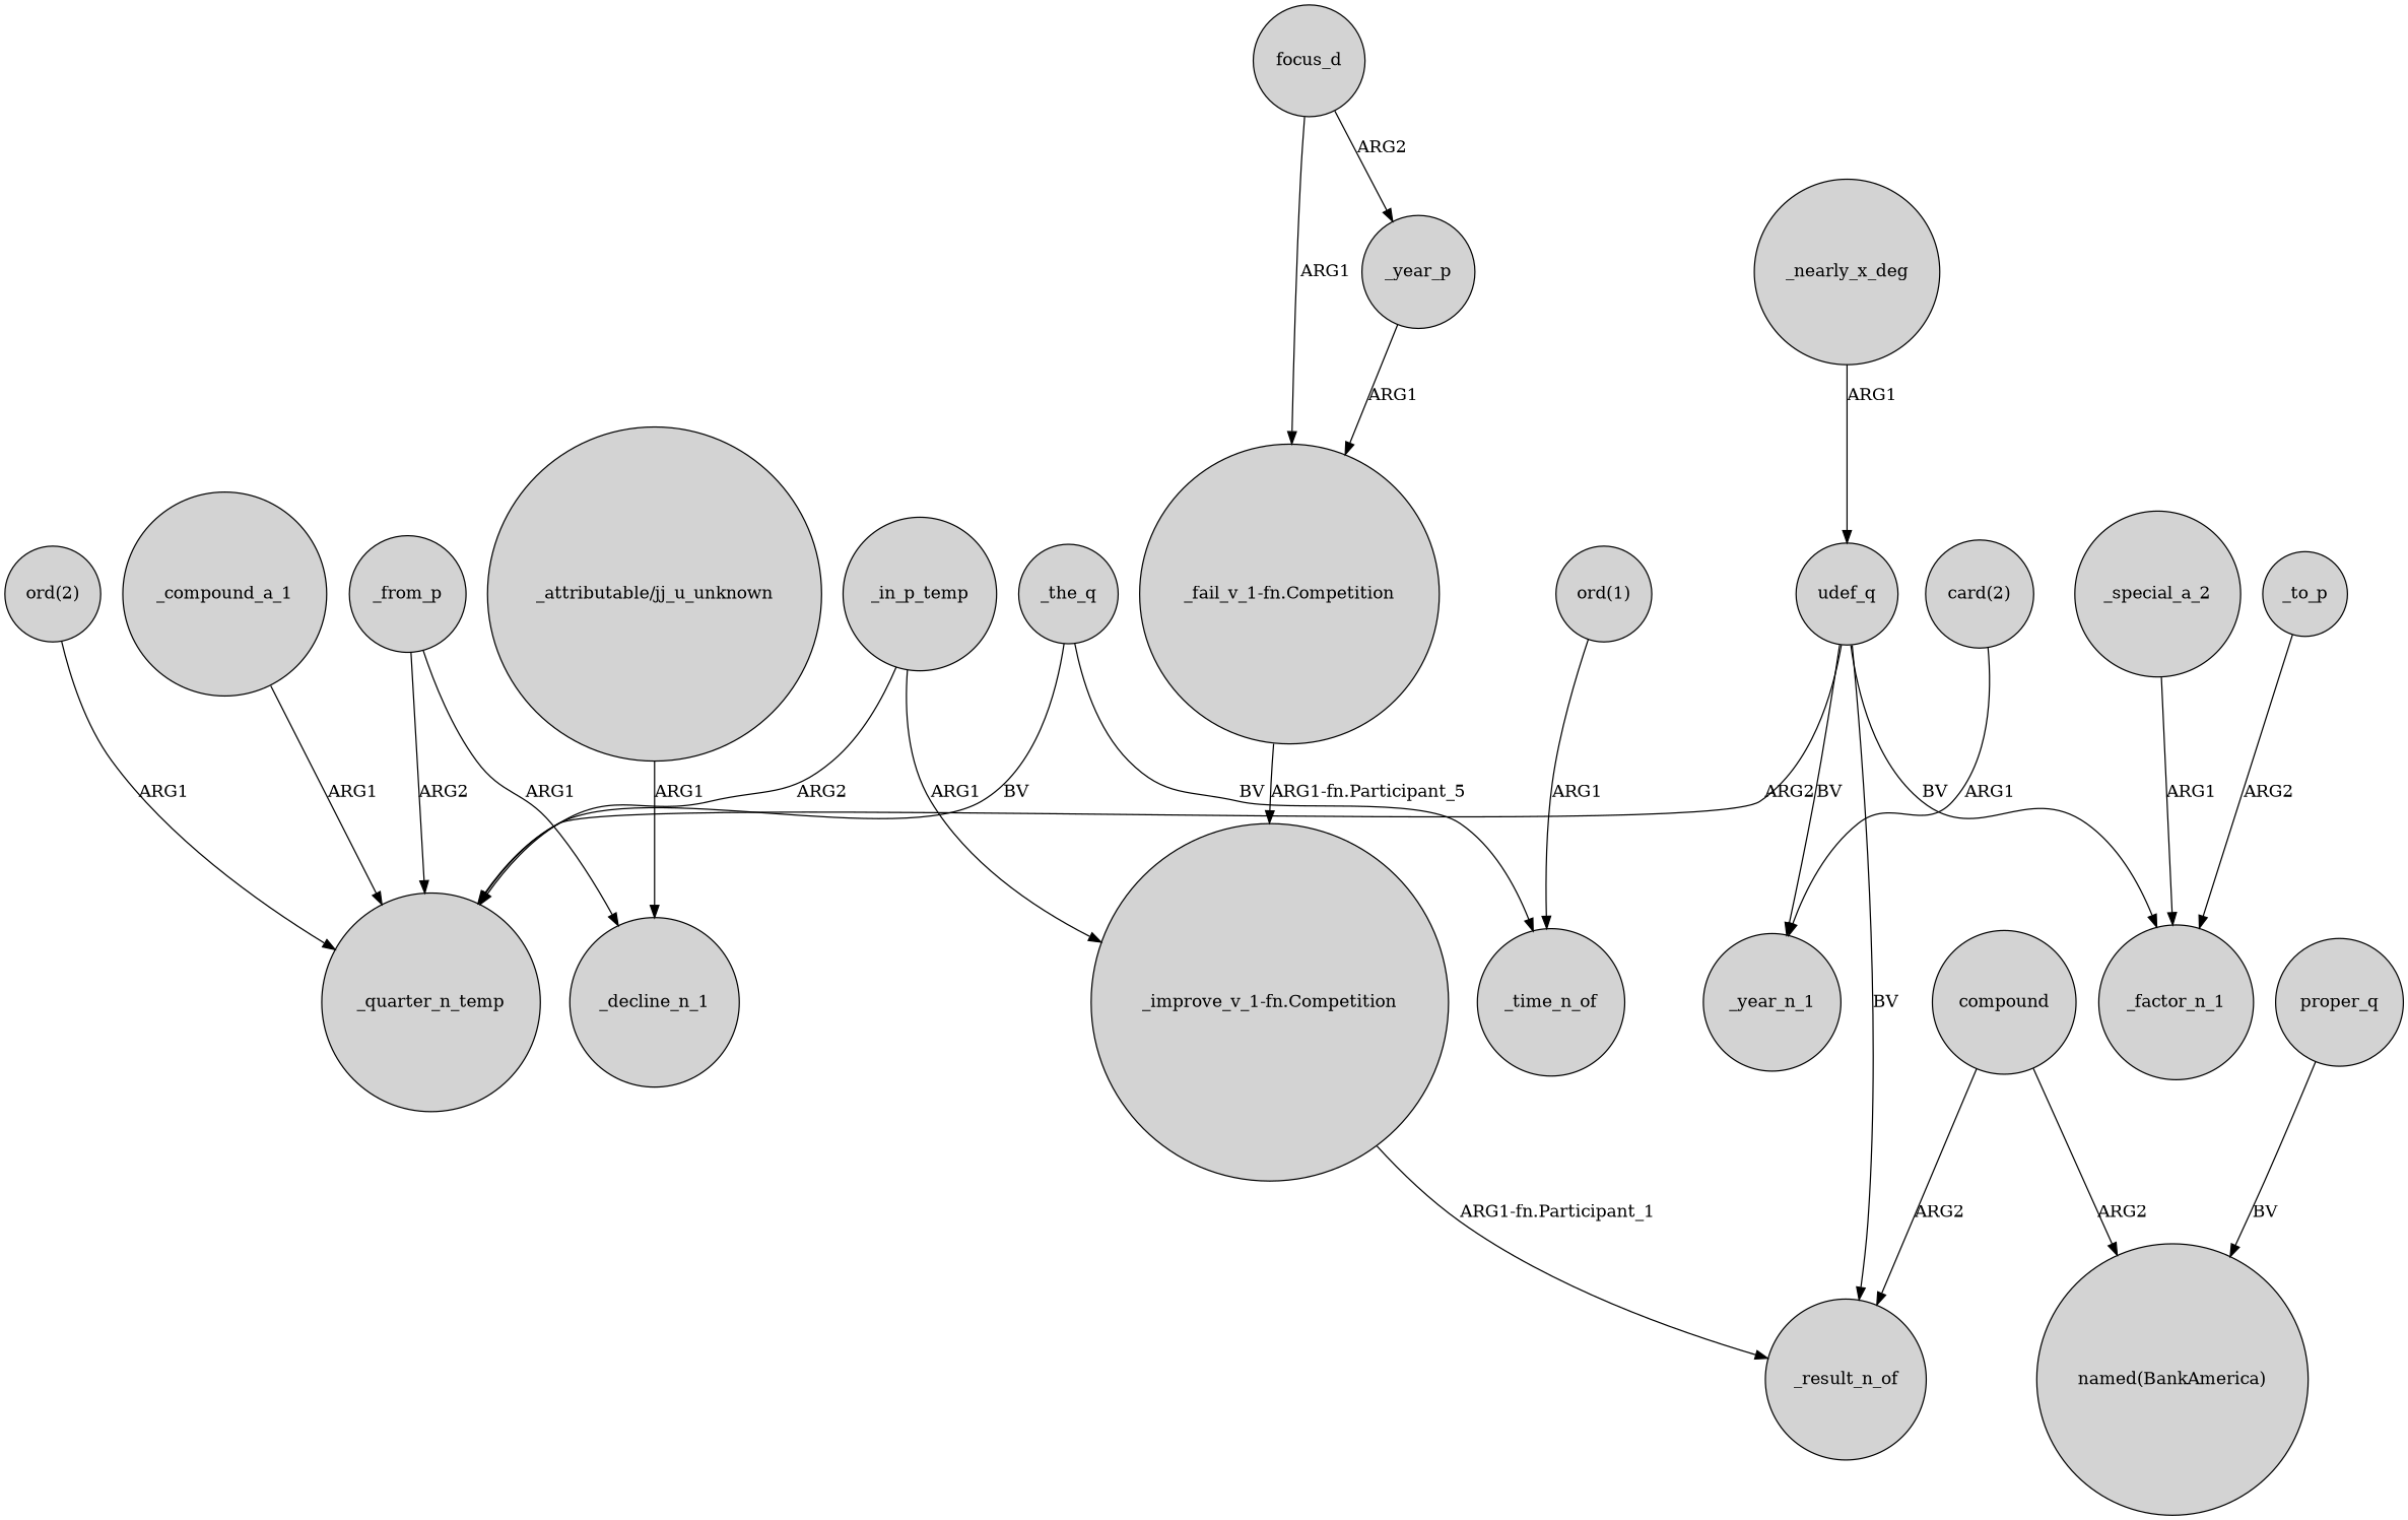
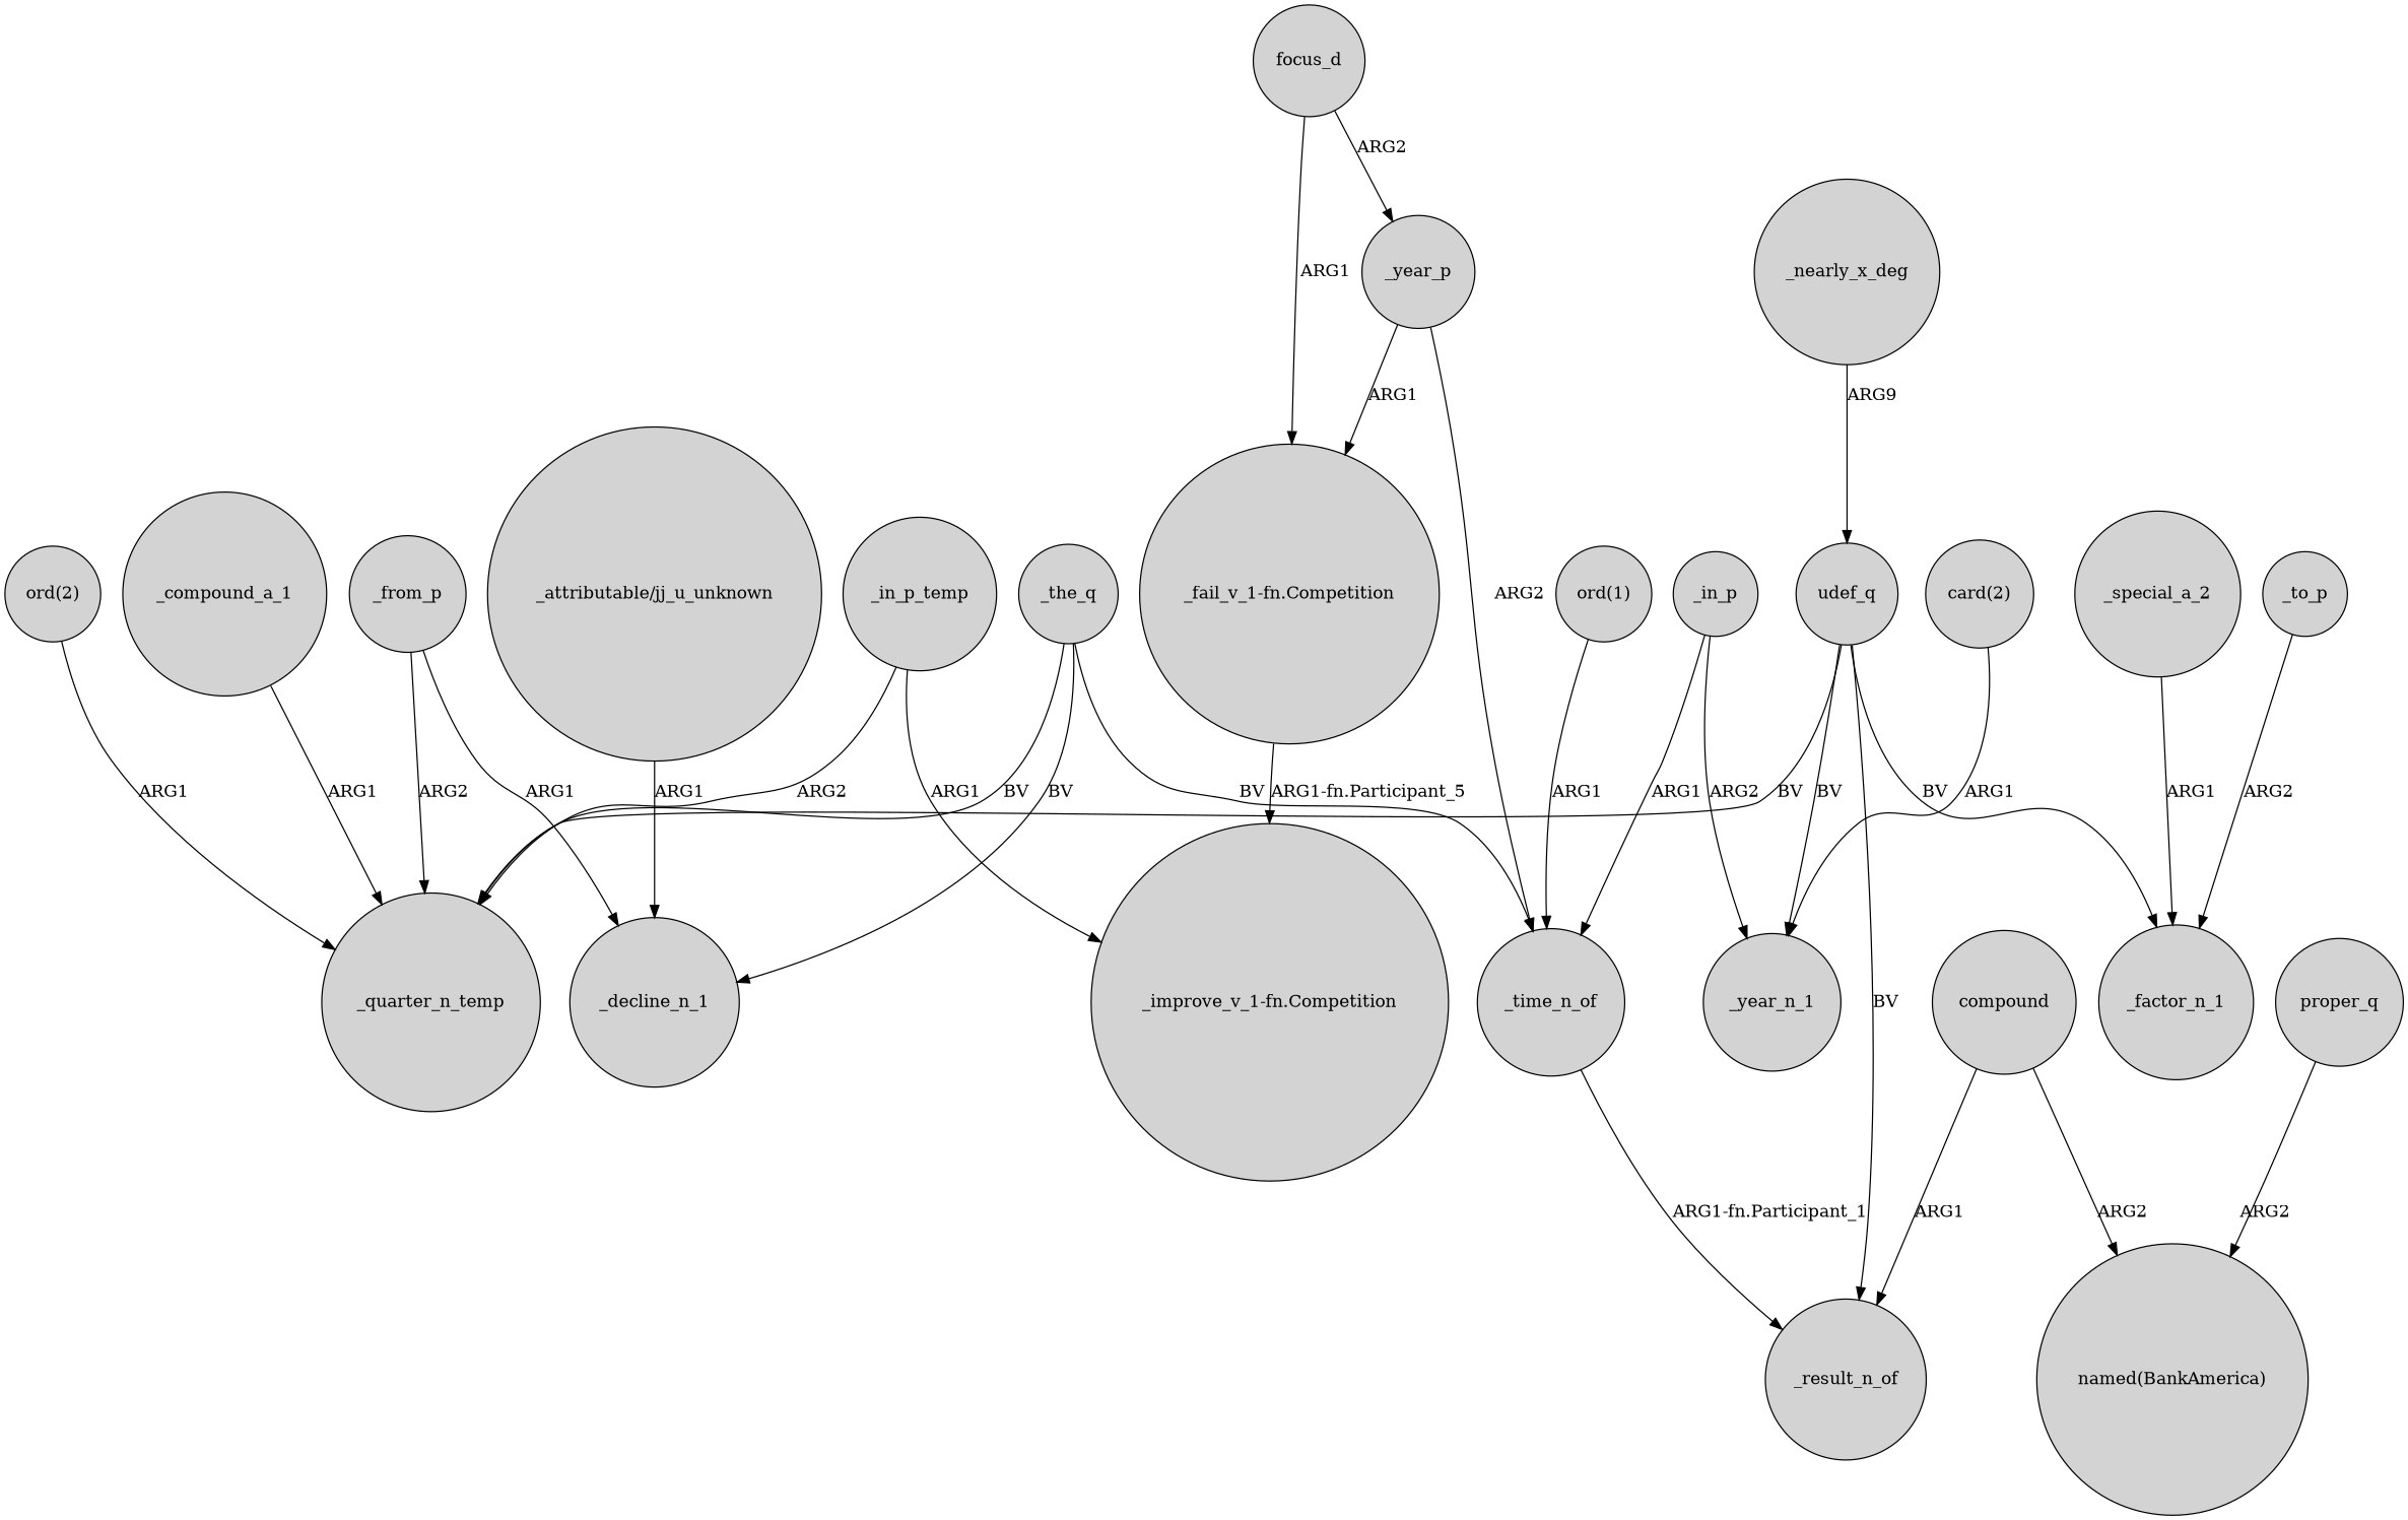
  digraph {
    node [shape=circle style=filled]
    _from_p
    _quarter_n_temp
    _decline_n_1
    _in_p_temp
    "_improve_v_1-fn.Competition"
    _result_n_of
    "_fail_v_1-fn.Competition"
+   _in_p
    _year_n_1
    _time_n_of
    n11 [label=_compound_a_1]
    n12 [label=_year_p]
    n13 [label=_special_a_2]
    _factor_n_1
    _the_q
    focus_d
    proper_q
    "named(BankAmerica)"
    "ord(1)"
    udef_q
    "_attributable/jj_u_unknown"
    _to_p
    "ord(2)"
    "card(2)"
    _nearly_x_deg
    compound
    _from_p -> _quarter_n_temp [label=ARG2]
    _from_p -> _decline_n_1 [label=ARG1]
    _in_p_temp -> _quarter_n_temp [label=ARG2]
    _in_p_temp -> "_improve_v_1-fn.Competition" [label=ARG1]
-   "_improve_v_1-fn.Competition" -> _result_n_of [label="ARG1-fn.Participant_1"]
+   _time_n_of -> _result_n_of [label="ARG1-fn.Participant_1"]
    "_fail_v_1-fn.Competition" -> "_improve_v_1-fn.Competition" [label="ARG1-fn.Participant_5"]
+   _in_p -> _year_n_1 [label=ARG2]
+   _in_p -> _time_n_of [label=ARG1]
    n11 -> _quarter_n_temp [label=ARG1]
    n12 -> "_fail_v_1-fn.Competition" [label=ARG1]
+   n12 -> _time_n_of [label=ARG2]
    n13 -> _factor_n_1 [label=ARG1]
    _the_q -> _quarter_n_temp [label=BV]
+   _the_q -> _decline_n_1 [label=BV]
    _the_q -> _time_n_of [label=BV]
    focus_d -> "_fail_v_1-fn.Competition" [label=ARG1]
    focus_d -> n12 [label=ARG2]
-   proper_q -> "named(BankAmerica)" [label=BV]
+   proper_q -> "named(BankAmerica)" [label=ARG2]
    "ord(1)" -> _time_n_of [label=ARG1]
-   udef_q -> _quarter_n_temp [label=ARG2]
+   udef_q -> _quarter_n_temp [label=BV]
    udef_q -> _result_n_of [label=BV]
    udef_q -> _year_n_1 [label=BV]
    udef_q -> _factor_n_1 [label=BV]
    "_attributable/jj_u_unknown" -> _decline_n_1 [label=ARG1]
    _to_p -> _factor_n_1 [label=ARG2]
    "ord(2)" -> _quarter_n_temp [label=ARG1]
    "card(2)" -> _year_n_1 [label=ARG1]
-   _nearly_x_deg -> udef_q [label=ARG1]
-   compound -> _result_n_of [label=ARG2]
+   _nearly_x_deg -> udef_q [label=ARG9]
+   compound -> _result_n_of [label=ARG1]
    compound -> "named(BankAmerica)" [label=ARG2]
  }
